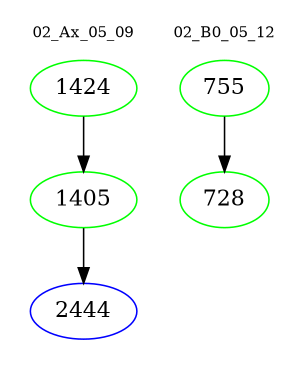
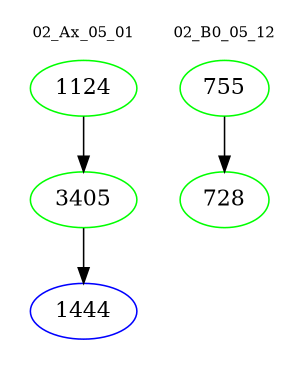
  digraph {
    fontname="DejaVu Serif"
    node [color=green fontname="DejaVu Serif"]
    edge [color=black fontname="DejaVu Serif"]
-   n1 [label=1424]
-   n2 [label=1405]
-   n3 [color=blue label=2444]
+   n1 [label=1124]
+   n2 [label=3405]
+   n3 [color=blue label=1444]
    n4 [label=755]
    n5 [label=728]
    subgraph cluster_1 {
      color=white
      fontsize=10
-     label="02_Ax_05_09"
+     label="02_Ax_05_01"
      n1
      n2
      n3
    }
    subgraph cluster_2 {
      color=white
      fontsize=10
      label="02_B0_05_12"
      n4
      n5
    }
    n1 -> n2
    n2 -> n3
    n4 -> n5
  }
